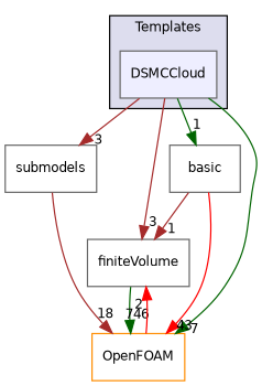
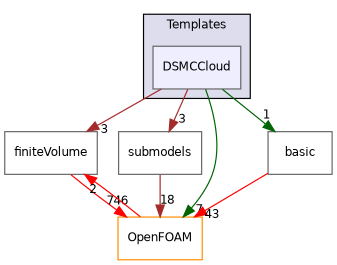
  digraph {
    compound=true
    node [color=gray40 fontname=Helvetica fontsize=10 shape=box]
    edge [color=brown headlabel=3 labeldistance=1.5 labelfontname=Helvetica labelfontsize=10]
    n1 [fillcolor="#eeeeff" label=DSMCCloud pencolor=black style=filled]
    n2 [label=finiteVolume]
    n3 [label=submodels]
    n4 [color=darkorange label=OpenFOAM]
    n5 [label=basic]
    subgraph cluster_1 {
      bgcolor="#ddddee"
      fontname=Helvetica
      fontsize=10
      label=Templates
      pencolor=black
      n1
    }
    n1 -> n2
    n1 -> n3
    n1 -> n4 [color=darkgreen headlabel=7]
    n1 -> n5 [color=darkgreen headlabel=1]
-   n2 -> n4 [color=darkgreen headlabel=746]
+   n2 -> n4 [color=red headlabel=746]
    n3 -> n4 [headlabel=18]
    n4 -> n2 [color=red headlabel=2]
-   n5 -> n2 [headlabel=1]
    n5 -> n4 [color=red headlabel=43]
  }
